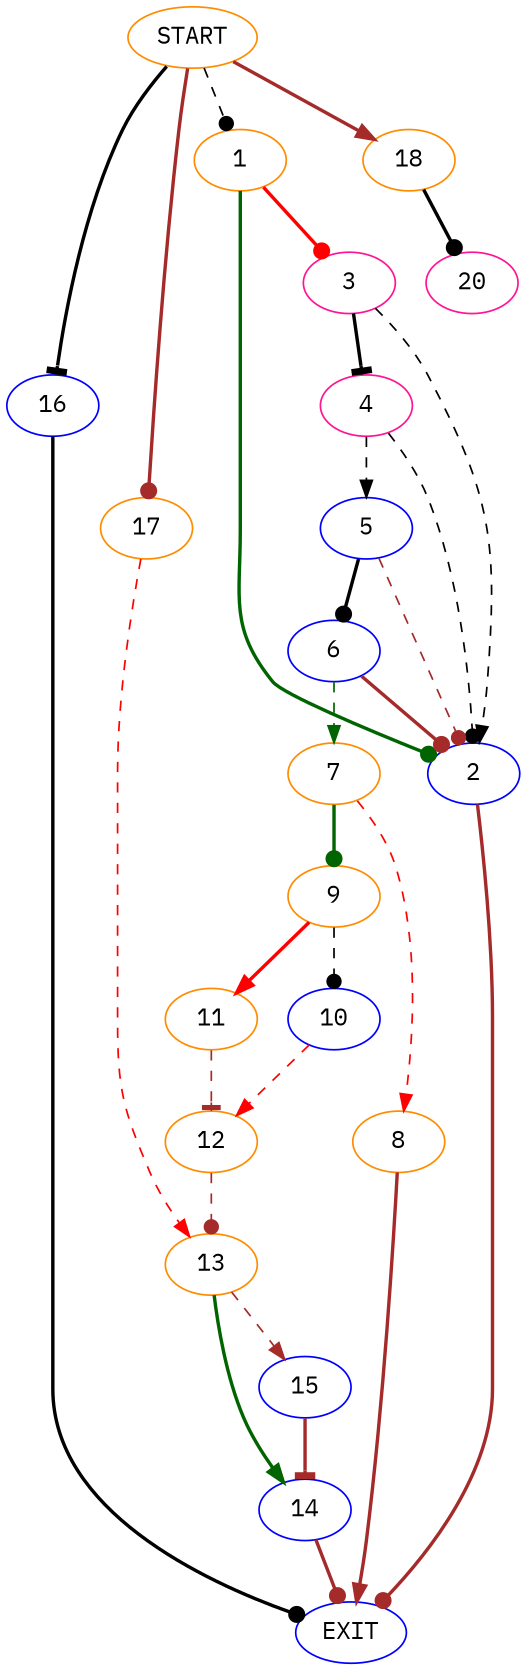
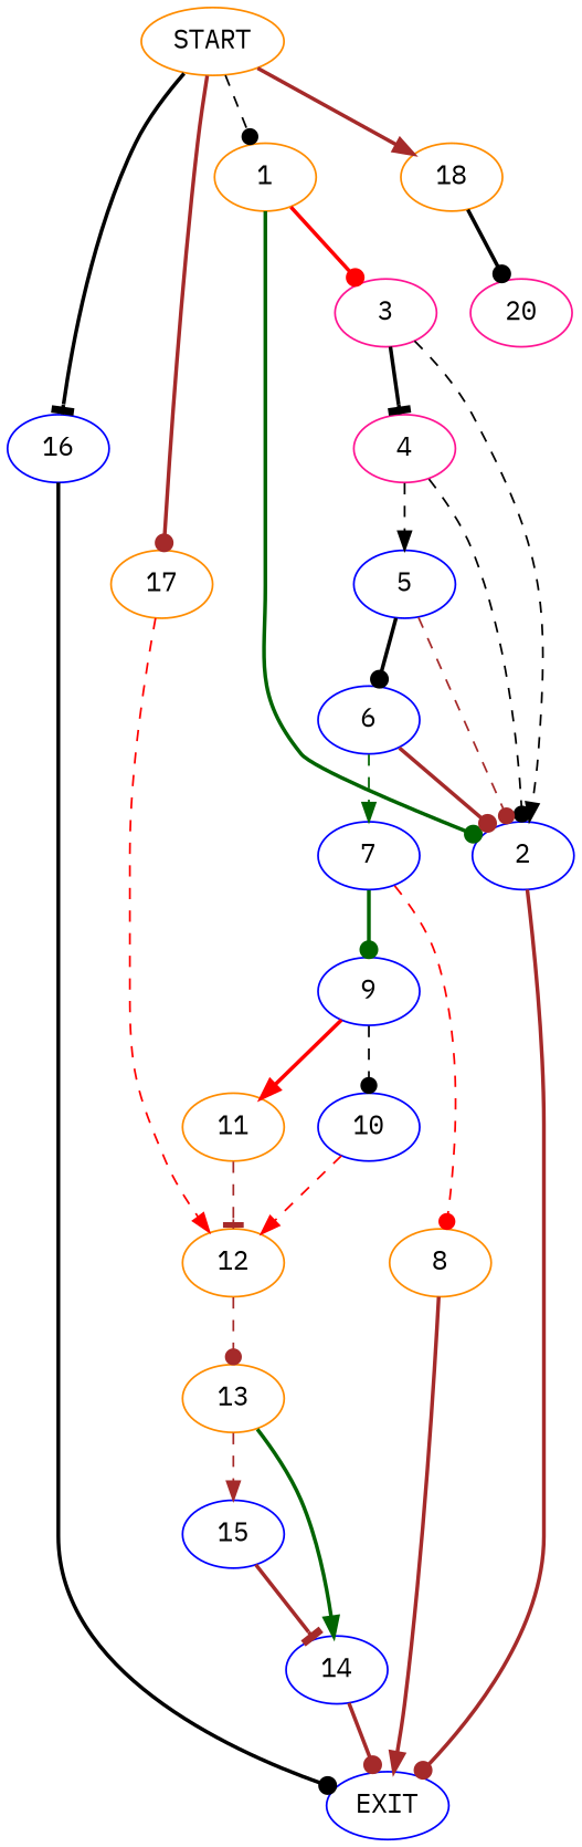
  digraph {
    fontname="IBM Plex Mono"
    node [color=darkorange fontname="IBM Plex Mono"]
    edge [arrowhead=dot color=brown fontname="IBM Plex Mono" style=bold]
    n1 [label=START]
    1
    16 [color=blue]
    17
    18
    2 [color=blue]
    3 [color=deeppink]
    n8 [color=blue label=EXIT]
    13
    20 [color=deeppink]
    4 [color=deeppink]
    5 [color=blue]
    6 [color=blue]
-   7
+   7 [color=blue]
    8
-   9
+   9 [color=blue]
    10 [color=blue]
    11
    12
    14 [color=blue]
    15 [color=blue]
    n1 -> 1 [color=black style=dashed]
    n1 -> 16 [arrowhead=tee color=black]
    n1 -> 17
    n1 -> 18 [arrowhead=normal]
    1 -> 2 [color=darkgreen]
    1 -> 3 [color=red]
    16 -> n8 [color=black]
-   17 -> 13 [arrowhead=normal color=red style=dashed]
+   17 -> 12 [arrowhead=normal color=red style=dashed]
    18 -> 20 [color=black]
    2 -> n8
    3 -> 2 [arrowhead=normal color=black style=dashed]
    3 -> 4 [arrowhead=tee color=black]
    13 -> 14 [arrowhead=normal color=darkgreen]
    13 -> 15 [arrowhead=normal style=dashed]
    4 -> 2 [color=black style=dashed]
    4 -> 5 [arrowhead=normal color=black style=dashed]
    5 -> 2 [style=dashed]
    5 -> 6 [color=black]
    6 -> 2
    6 -> 7 [arrowhead=normal color=darkgreen style=dashed]
-   7 -> 8 [arrowhead=normal color=red style=dashed]
+   7 -> 8 [color=red style=dashed]
    7 -> 9 [color=darkgreen]
    8 -> n8 [arrowhead=normal]
    9 -> 10 [color=black style=dashed]
    9 -> 11 [arrowhead=normal color=red]
    10 -> 12 [arrowhead=normal color=red style=dashed]
    11 -> 12 [arrowhead=tee style=dashed]
    12 -> 13 [style=dashed]
    14 -> n8
    15 -> 14 [arrowhead=tee]
  }
